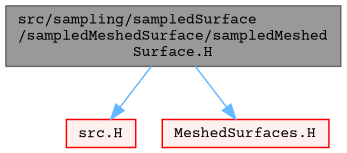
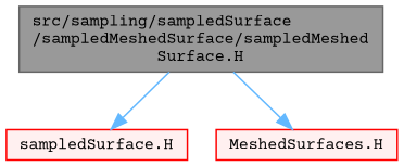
  digraph {
    fontname="Courier Prime"
    node [color=red fillcolor="#FFF0F0" fontname="Courier Prime" fontsize=10 shape=box style=filled]
    edge [color=steelblue1 fontname="Courier Prime" fontsize=10 labelfontname=Helvetica labelfontsize=10 style=solid]
    n1 [color=gray40 fillcolor=grey60 fontcolor=black height=0.2 label="src/sampling/sampledSurface\l/sampledMeshedSurface/sampledMeshed\lSurface.H" width=0.4]
-   n2 [height=0.2 label="src.H" width=0.4]
+   n2 [height=0.2 label="sampledSurface.H" width=0.4]
    n3 [height=0.2 label="MeshedSurfaces.H" width=0.4]
    n1 -> n2
    n1 -> n3
  }
